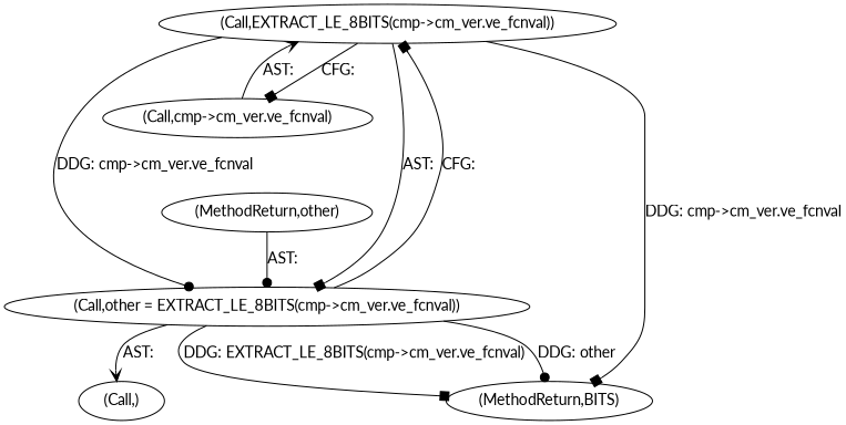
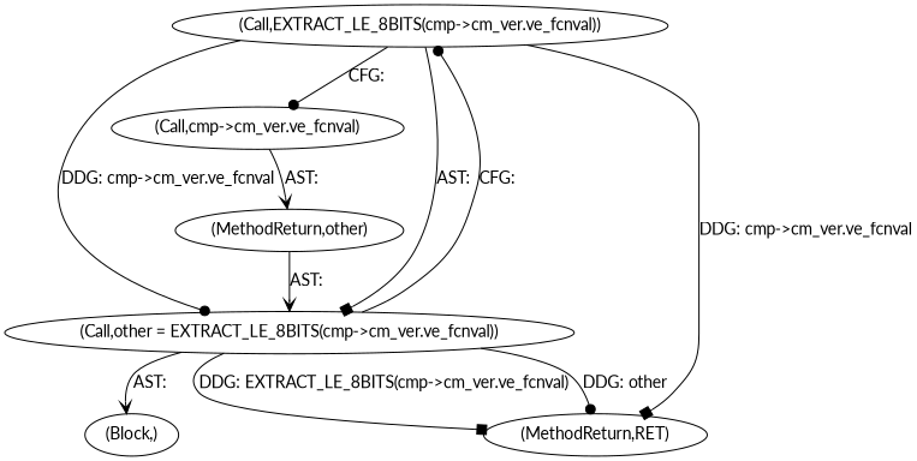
  digraph {
    fontname=Lato
    node [fontname=Lato]
    edge [arrowhead=dot fontname=Lato]
    n1 [label="(Call,EXTRACT_LE_8BITS(cmp->cm_ver.ve_fcnval))"]
    n2 [label="(Call,other = EXTRACT_LE_8BITS(cmp->cm_ver.ve_fcnval))"]
    n3 [label="(Call,cmp->cm_ver.ve_fcnval)"]
-   n4 [label="(MethodReturn,BITS)"]
-   n5 [label="(Call,)"]
+   n4 [label="(MethodReturn,RET)"]
+   n5 [label="(Block,)"]
    n6 [label="(MethodReturn,other)"]
    n1 -> n2 [arrowhead=box label="AST: "]
    n1 -> n2 [label="DDG: cmp->cm_ver.ve_fcnval"]
-   n1 -> n3 [arrowhead=box label="CFG: "]
+   n1 -> n3 [label="CFG: "]
    n1 -> n4 [arrowhead=box label="DDG: cmp->cm_ver.ve_fcnval"]
-   n2 -> n1 [arrowhead=box label="CFG: "]
+   n2 -> n1 [label="CFG: "]
    n2 -> n4 [arrowhead=box label="DDG: EXTRACT_LE_8BITS(cmp->cm_ver.ve_fcnval)"]
    n2 -> n4 [label="DDG: other"]
    n2 -> n5 [arrowhead=vee label="AST: "]
-   n3 -> n1 [arrowhead=vee label="AST: "]
-   n6 -> n2 [label="AST: "]
+   n3 -> n6 [arrowhead=vee label="AST: "]
+   n6 -> n2 [arrowhead=vee label="AST: "]
  }
